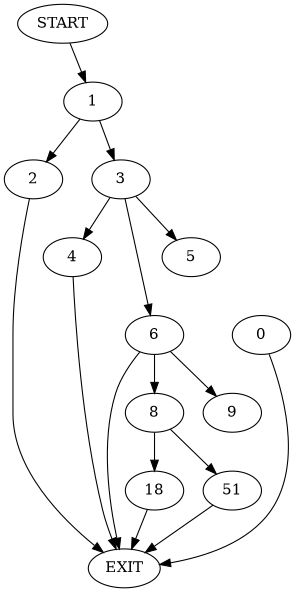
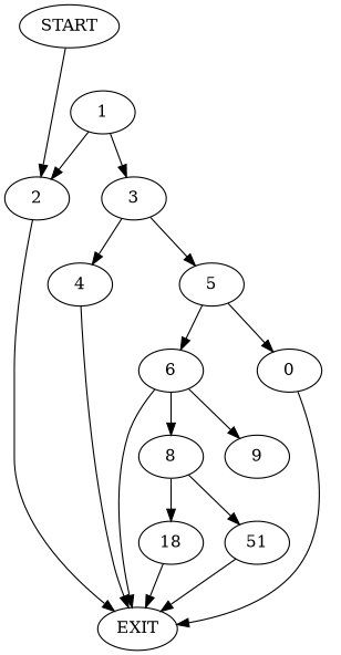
  digraph {
    n1 [label=START]
    1
    2
    3
    n5 [label=EXIT]
    4
    5
    6
    n9 [label=0]
    8
    9
    n12 [label=18]
    n13 [label=51]
-   n1 -> 1
+   n1 -> 2
    1 -> 2
    1 -> 3
    2 -> n5
    3 -> 4
    3 -> 5
    4 -> n5
-   3 -> 6
+   5 -> 6
+   5 -> n9
    6 -> n5
    6 -> 8
    6 -> 9
    n9 -> n5
    8 -> n12
    8 -> n13
    n12 -> n5
    n13 -> n5
  }
